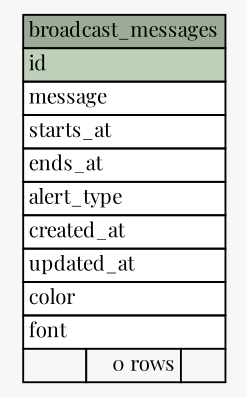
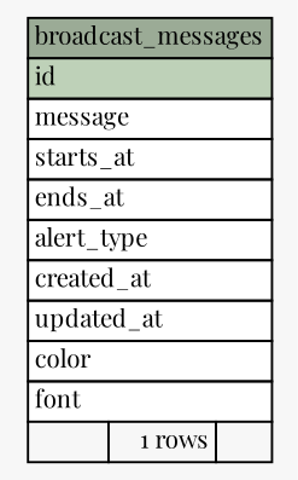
  digraph {
    bgcolor="#f7f7f7"
    fontname="Playfair Display"
    fontsize=11
    nodesep=0.18
    rankdir=RL
    ranksep=0.46
-   n1 [fontname="Playfair Display" fontsize=11 label=<     <TABLE BORDER="0" CELLBORDER="1" CELLSPACING="0" BGCOLOR="#ffffff">       <TR><TD COLSPAN="3" BGCOLOR="#9bab96" ALIGN="CENTER">broadcast_messages</TD></TR>       <TR><TD PORT="id" COLSPAN="3" BGCOLOR="#bed1b8" ALIGN="LEFT">id</TD></TR>       <TR><TD PORT="message" COLSPAN="3" ALIGN="LEFT">message</TD></TR>       <TR><TD PORT="starts_at" COLSPAN="3" ALIGN="LEFT">starts_at</TD></TR>       <TR><TD PORT="ends_at" COLSPAN="3" ALIGN="LEFT">ends_at</TD></TR>       <TR><TD PORT="alert_type" COLSPAN="3" ALIGN="LEFT">alert_type</TD></TR>       <TR><TD PORT="created_at" COLSPAN="3" ALIGN="LEFT">created_at</TD></TR>       <TR><TD PORT="updated_at" COLSPAN="3" ALIGN="LEFT">updated_at</TD></TR>       <TR><TD PORT="color" COLSPAN="3" ALIGN="LEFT">color</TD></TR>       <TR><TD PORT="font" COLSPAN="3" ALIGN="LEFT">font</TD></TR>       <TR><TD ALIGN="LEFT" BGCOLOR="#f7f7f7">  </TD><TD ALIGN="RIGHT" BGCOLOR="#f7f7f7">0 rows</TD><TD ALIGN="RIGHT" BGCOLOR="#f7f7f7">  </TD></TR>     </TABLE>> shape=plaintext]
+   n1 [fontname="Playfair Display" fontsize=11 label=<     <TABLE BORDER="0" CELLBORDER="1" CELLSPACING="0" BGCOLOR="#ffffff">       <TR><TD COLSPAN="3" BGCOLOR="#9bab96" ALIGN="CENTER">broadcast_messages</TD></TR>       <TR><TD PORT="id" COLSPAN="3" BGCOLOR="#bed1b8" ALIGN="LEFT">id</TD></TR>       <TR><TD PORT="message" COLSPAN="3" ALIGN="LEFT">message</TD></TR>       <TR><TD PORT="starts_at" COLSPAN="3" ALIGN="LEFT">starts_at</TD></TR>       <TR><TD PORT="ends_at" COLSPAN="3" ALIGN="LEFT">ends_at</TD></TR>       <TR><TD PORT="alert_type" COLSPAN="3" ALIGN="LEFT">alert_type</TD></TR>       <TR><TD PORT="created_at" COLSPAN="3" ALIGN="LEFT">created_at</TD></TR>       <TR><TD PORT="updated_at" COLSPAN="3" ALIGN="LEFT">updated_at</TD></TR>       <TR><TD PORT="color" COLSPAN="3" ALIGN="LEFT">color</TD></TR>       <TR><TD PORT="font" COLSPAN="3" ALIGN="LEFT">font</TD></TR>       <TR><TD ALIGN="LEFT" BGCOLOR="#f7f7f7">  </TD><TD ALIGN="RIGHT" BGCOLOR="#f7f7f7">1 rows</TD><TD ALIGN="RIGHT" BGCOLOR="#f7f7f7">  </TD></TR>     </TABLE>> shape=plaintext]
  }
